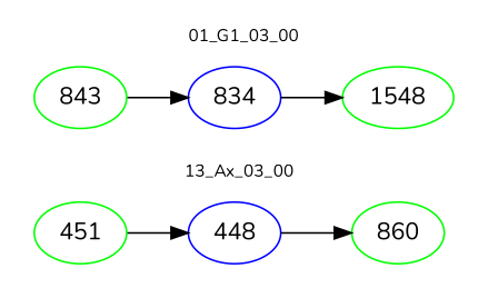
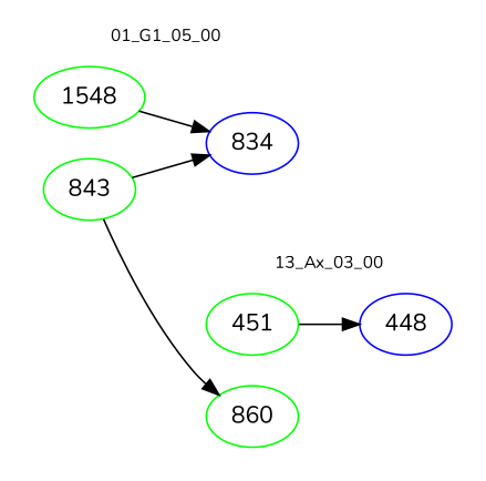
  digraph {
    fontname=Nunito
    rankdir=LR
    node [color=green fontname=Nunito]
    edge [color=black fontname=Nunito]
    n1 [label=451]
    n2 [color=blue label=448]
    n3 [label=860]
    n4 [label=843]
    n5 [color=blue label=834]
    n6 [label=1548]
    subgraph cluster_1 {
      color=white
      fontsize=10
      label="13_Ax_03_00"
      n1
      n2
      n3
    }
    subgraph cluster_2 {
      color=white
      fontsize=10
-     label="01_G1_03_00"
+     label="01_G1_05_00"
      n4
      n5
      n6
    }
    n1 -> n2
-   n2 -> n3
+   n4 -> n3
    n4 -> n5
-   n5 -> n6
+   n6 -> n5
  }
